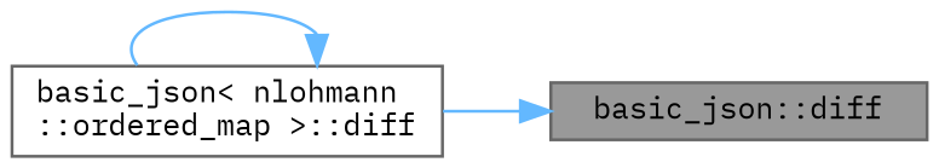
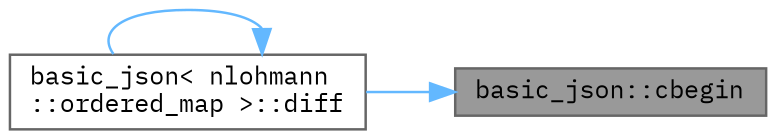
  digraph {
    rankdir=RL
    fontname="IBM Plex Mono"
    node [fontname="IBM Plex Mono" fontsize=10 shape=box style=filled]
    edge [color=steelblue1 dir=back fontname="IBM Plex Mono" fontsize=10 labelfontname=Helvetica labelfontsize=10 style=solid]
-   n1 [color=gray40 fillcolor=grey60 fontcolor=black height=0.2 label="basic_json::diff" width=0.4]
+   n1 [color=gray40 fillcolor=grey60 fontcolor=black height=0.2 label="basic_json::cbegin" width=0.4]
    n2 [color=grey40 fillcolor=white height=0.2 label="basic_json\< nlohmann\l::ordered_map \>::diff" width=0.4]
    n1 -> n2
    n2 -> n2
  }
